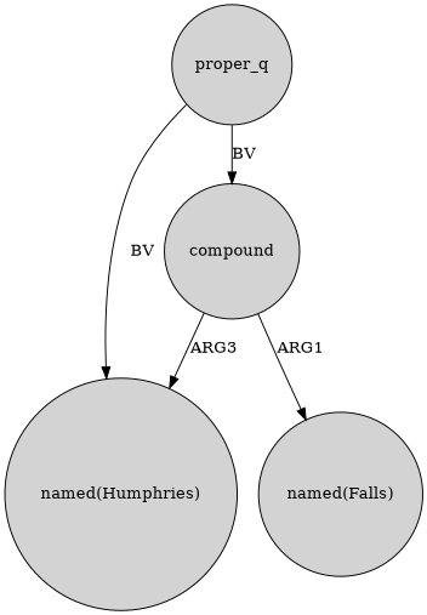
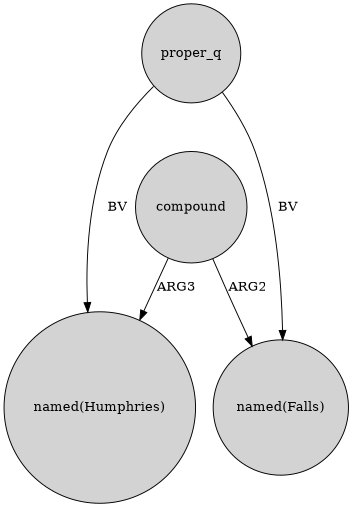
  digraph {
    node [shape=circle style=filled]
    compound
    "named(Humphries)"
    "named(Falls)"
    proper_q
    compound -> "named(Humphries)" [label=ARG3]
-   compound -> "named(Falls)" [label=ARG1]
+   compound -> "named(Falls)" [label=ARG2]
    proper_q -> "named(Humphries)" [label=BV]
-   proper_q -> compound [label=BV]
+   proper_q -> "named(Falls)" [label=BV]
  }
